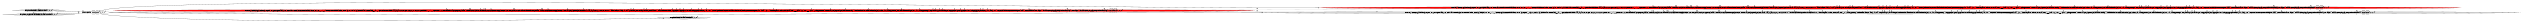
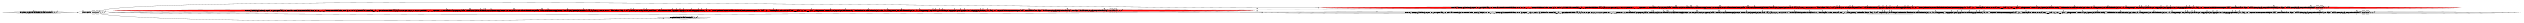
  digraph {
    rankdir=LR
    node [fillcolor=lightgray shape=ellipse style=filled]
    edge [style=bold]
    n1 [fillcolor=red label="testQuery(\"SELECT CAST(__time AS BIGINT), m1, ANY_VALUE(dim3, 100) FROM foo WHERE (TIME_FLOOR(__time, 'PT1H'), m1) IN\" + \" (\" + \" SELECT TIME_FLOOR(__time, 'PT1H') AS t1, MIN(m1) AS t2 FROM foo WHERE dim3 = 'b'\" + \" AND __time BETWEEN '1994-04-29 00:00:00' AND '2020-01-11 00:00:00' GROUP BY 1\" + \" )\" + \"GROUP BY 1, 2\",ImmutableList.of(GroupByQuery.builder().setDataSource(join(new TableDataSource(CalciteTests.DATASOURCE1),new QueryDataSource(Druids.newTimeseriesQueryBuilder().dataSource(CalciteTests.DATASOURCE1).intervals(querySegmentSpec(Intervals.of(\"1994-04-29/2020-01-11T00:00:00.001Z\"))).filters(selector(\"dim3\",\"b\",null)).granularity(new PeriodGranularity(Period.hours(1),null,DateTimeZone.UTC)).aggregators(aggregators(new FloatMinAggregatorFactory(\"a0\",\"m1\"))).context(getTimeseriesContextWithFloorTime(TIMESERIES_CONTEXT_BY_GRAN,\"d0\")).build()),\"j0.\",\"((timestamp_floor(\"__time\",'PT1H',null,'UTC') == \"j0.d0\") && (\"m1\" == \"j0.a0\"))\",JoinType.INNER)).setInterval(querySegmentSpec(Filtration.eternity())).setDimensions(new DefaultDimensionSpec(\"__time\",\"d0\",ValueType.LONG),new DefaultDimensionSpec(\"m1\",\"d1\",ValueType.FLOAT)).setGranularity(Granularities.ALL).setAggregatorSpecs(aggregators(new StringAnyAggregatorFactory(\"a0\",\"dim3\",100))).setContext(QUERY_CONTEXT_DEFAULT).build()),ImmutableList.of(new Object((((edu.fdu.CPPDG.tinypdg.pe.ExpressionInfo@abe3d5,new Object((((edu.fdu.CPPDG.tinypdg.pe.ExpressionInfo@abe3db))@@@4@@@['0', '1', '0']"]
-   n2 [label="testJoinOnTimeseriesWithFloorOnTime['1', '0', '0']" shape=diamond]
    n3 [fillcolor=white label="cannotVectorize()@@@3@@@['1', '1', '1']"]
    n4 [fillcolor=red label="testQuery(\"SELECT CAST(__time AS BIGINT), m1, ANY_VALUE(dim3, 100) FROM foo WHERE (TIME_FLOOR(__time, 'PT1H'), m1) IN\" + \" (\" + \" SELECT TIME_FLOOR(__time, 'PT1H') AS t1, MIN(m1) AS t2 FROM foo WHERE dim3 = 'b'\" + \" AND __time BETWEEN '1994-04-29 00:00:00' AND '2020-01-11 00:00:00' GROUP BY 1\" + \" )\" + \"GROUP BY 1, 2\",ImmutableList.of(GroupByQuery.builder().setDataSource(join(new TableDataSource(CalciteTests.DATASOURCE1),new QueryDataSource(Druids.newTimeseriesQueryBuilder().dataSource(CalciteTests.DATASOURCE1).intervals(querySegmentSpec(Intervals.of(\"1994-04-29/2020-01-11T00:00:00.001Z\"))).filters(selector(\"dim3\",\"b\",null)).granularity(new PeriodGranularity(Period.hours(1),null,DateTimeZone.UTC)).aggregators(aggregators(new FloatMinAggregatorFactory(\"a0\",\"m1\"))).context(getTimeseriesContextWithFloorTime(TIMESERIES_CONTEXT_DEFAULT,\"d0\")).build()),\"j0.\",\"((timestamp_floor(\"__time\",'PT1H',null,'UTC') == \"j0.d0\") && (\"m1\" == \"j0.a0\"))\",JoinType.INNER)).setInterval(querySegmentSpec(Filtration.eternity())).setDimensions(new DefaultDimensionSpec(\"__time\",\"d0\",ValueType.LONG),new DefaultDimensionSpec(\"m1\",\"d1\",ValueType.FLOAT)).setGranularity(Granularities.ALL).setAggregatorSpecs(aggregators(new StringAnyAggregatorFactory(\"a0\",\"dim3\",100))).setContext(QUERY_CONTEXT_DEFAULT).build()),ImmutableList.of(new Object((((edu.fdu.CPPDG.tinypdg.pe.ExpressionInfo@abe341,new Object((((edu.fdu.CPPDG.tinypdg.pe.ExpressionInfo@abe347))@@@4@@@['1', '0', '0']"]
    n5 [label="testQuery(\"SELECT CAST(__time AS BIGINT), m1, ANY_VALUE(dim3, 100) FROM foo WHERE (CAST(TIME_FLOOR(__time, 'PT1H') AS BIGINT), m1) IN\" + \" (\" + \" SELECT CAST(TIME_FLOOR(__time, 'PT1H') AS BIGINT) + 0 AS t1, MIN(m1) AS t2 FROM foo WHERE dim3 = 'b'\" + \" AND __time BETWEEN '1994-04-29 00:00:00' AND '2020-01-11 00:00:00' GROUP BY 1\" + \" )\" + \"GROUP BY 1, 2\",ImmutableList.of(GroupByQuery.builder().setDataSource(join(new TableDataSource(CalciteTests.DATASOURCE1),new QueryDataSource(GroupByQuery.builder().setDataSource(CalciteTests.DATASOURCE1).setInterval(querySegmentSpec(Intervals.of(\"1994-04-29/2020-01-11T00:00:00.001Z\"))).setVirtualColumns(expressionVirtualColumn(\"v0\",\"(timestamp_floor(\"__time\",'PT1H',null,'UTC') + 0)\",ValueType.LONG)).setDimFilter(selector(\"dim3\",\"b\",null)).setGranularity(Granularities.ALL).setDimensions(dimensions(new DefaultDimensionSpec(\"v0\",\"d0\",ValueType.LONG))).setAggregatorSpecs(aggregators(new FloatMinAggregatorFactory(\"a0\",\"m1\"))).setContext(QUERY_CONTEXT_DEFAULT).build()),\"j0.\",\"((timestamp_floor(\"__time\",'PT1H',null,'UTC') == \"j0.d0\") && (\"m1\" == \"j0.a0\"))\",JoinType.INNER)).setInterval(querySegmentSpec(Filtration.eternity())).setDimensions(new DefaultDimensionSpec(\"__time\",\"d0\",ValueType.LONG),new DefaultDimensionSpec(\"m1\",\"d1\",ValueType.FLOAT)).setGranularity(Granularities.ALL).setAggregatorSpecs(aggregators(new StringAnyAggregatorFactory(\"a0\",\"dim3\",100))).setContext(QUERY_CONTEXT_DEFAULT).build()),ImmutableList.of(new Object((((edu.fdu.CPPDG.tinypdg.pe.ExpressionInfo@abe473,new Object((((edu.fdu.CPPDG.tinypdg.pe.ExpressionInfo@abe479))@@@4@@@['0', '0', '1']"]
    n6 [label="testJoinOnTimeseriesWithFloorOnTime['0', '1', '0']" shape=diamond]
    n7 [label="testJoinOnGroupByInsteadOfTimeseriesWithFloorOnTime['0', '0', '1']" shape=diamond]
-   n2 -> n3
    n3 -> n1
    n3 -> n4
    n3 -> n5
    n3 -> n6
    n4 -> n1 [label=0 style=dashed]
    n4 -> n5 [label=0 style=dashed]
    n7 -> n3
  }
